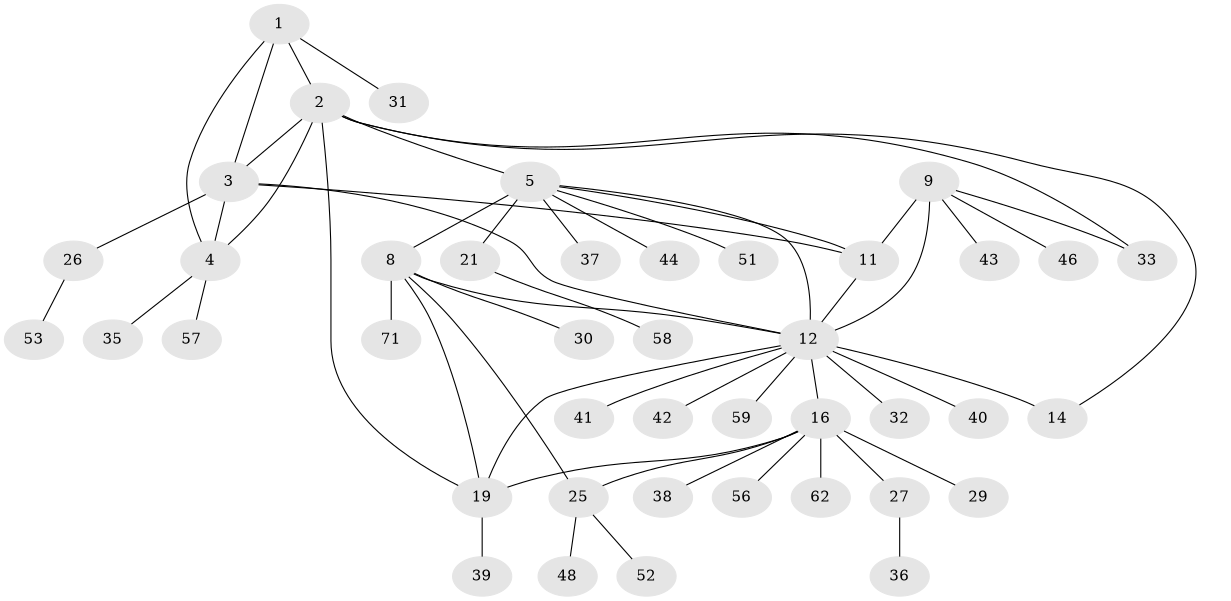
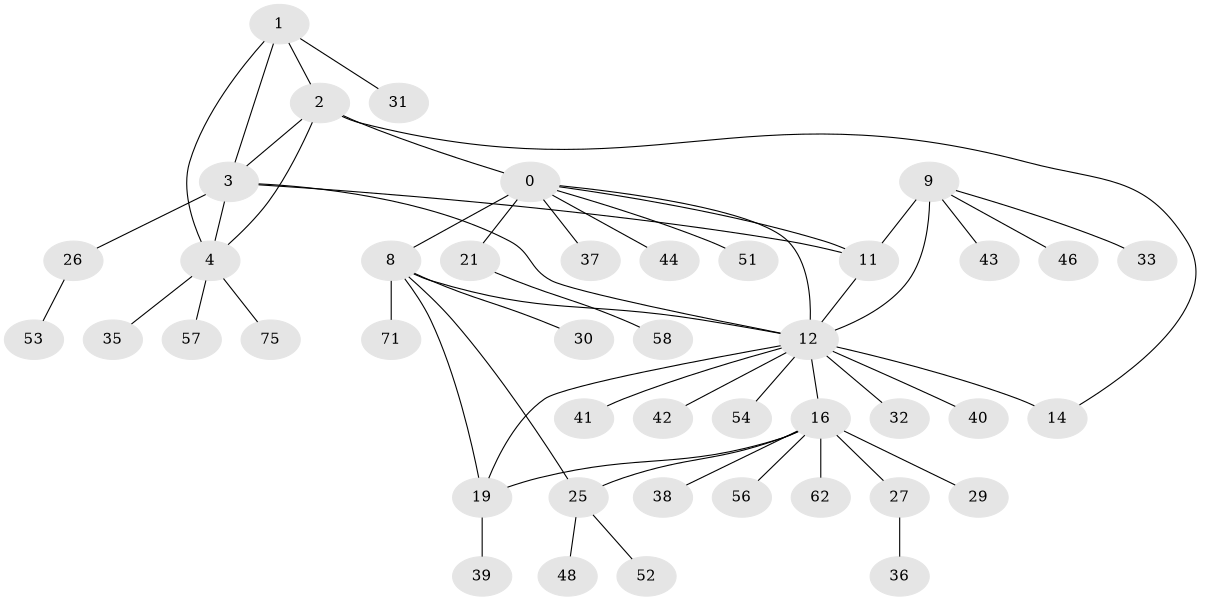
  graph {
    node [color=gray90 style=filled]
    2 [super="+23+45"]
    3
    4
-   5 [super="+6+50+60+64+70+63+80+76+7+22"]
+   5 [super="+6+50+60+64+70+63+80+76+7+22" label=0]
    14 [super="+24+55"]
    19
    33
    1
    31
    11 [super="+74"]
    12 [super="+13+83+84+86+17"]
    26
    35
    57
+   75
    8 [super="+18"]
    21
    37
    44
    51 [super="+68+59"]
    39
    16
    32
    40
    41
    42 [super="+81"]
-   54 [label=59]
+   54
    53 [super="+87"]
    25
    30 [super="+69"]
    71
    58
    48
    52 [super="+73"]
    9 [super="+65+10"]
    43
    46
    27 [super="+34"]
    29
    38
    56
    62
    36
    2 -- 3
    2 -- 4
    2 -- 5
    2 -- 14
-   2 -- 19
-   2 -- 33
    3 -- 4
    3 -- 11
    3 -- 12
    3 -- 26
    4 -- 35
    4 -- 57
+   4 -- 75
    5 -- 11
    5 -- 12
    5 -- 8 [weight=3]
    5 -- 21
    5 -- 37
    5 -- 44
    5 -- 51
    19 -- 39
    1 -- 2
    1 -- 3
    1 -- 4
    1 -- 31
    11 -- 12
    12 -- 14 [weight=2]
    12 -- 19 [weight=2]
    12 -- 16 [weight=2]
    12 -- 32
    12 -- 40
    12 -- 41
    12 -- 42
    12 -- 54
    26 -- 53
    8 -- 19
    8 -- 12 [weight=3]
    8 -- 25
    8 -- 30
    8 -- 71
    21 -- 58
    16 -- 19
    16 -- 25
    16 -- 27
    16 -- 29
    16 -- 38
    16 -- 56
    16 -- 62
    25 -- 48
    25 -- 52
    9 -- 33
    9 -- 11 [weight=2]
    9 -- 12 [weight=2]
    9 -- 43
    9 -- 46
    27 -- 36
  }
